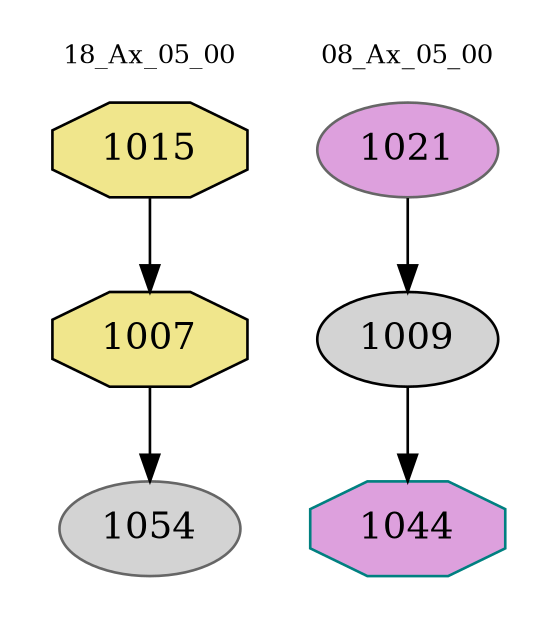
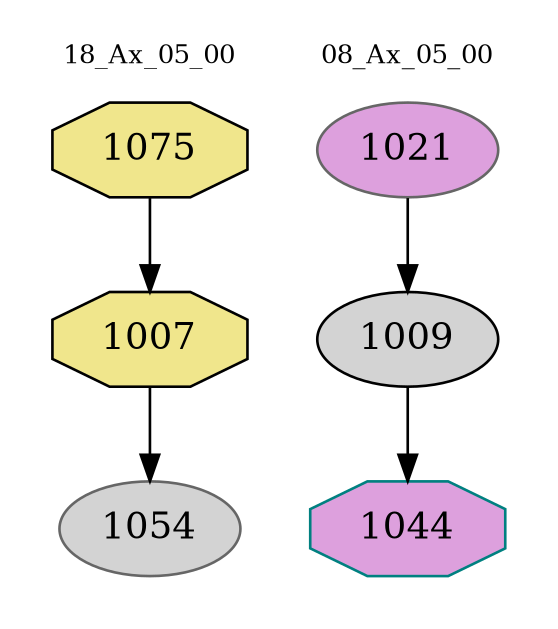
  digraph {
    node [color=black fillcolor=khaki shape=octagon style=filled]
    edge [color=black]
-   n1 [label=1015]
+   n1 [label=1075]
    n2 [label=1007]
    n3 [color=gray40 fillcolor=lightgrey label=1054 shape=ellipse]
    n4 [color=gray40 fillcolor=plum label=1021 shape=ellipse]
    n5 [fillcolor=lightgrey label=1009 shape=ellipse]
    n6 [color=teal fillcolor=plum label=1044]
    subgraph cluster_1 {
      color=white
      fontsize=10
      label="18_Ax_05_00"
      n1
      n2
      n3
    }
    subgraph cluster_2 {
      color=white
      fontsize=10
      label="08_Ax_05_00"
      n4
      n5
      n6
    }
    n1 -> n2
    n2 -> n3
    n4 -> n5
    n5 -> n6
  }
